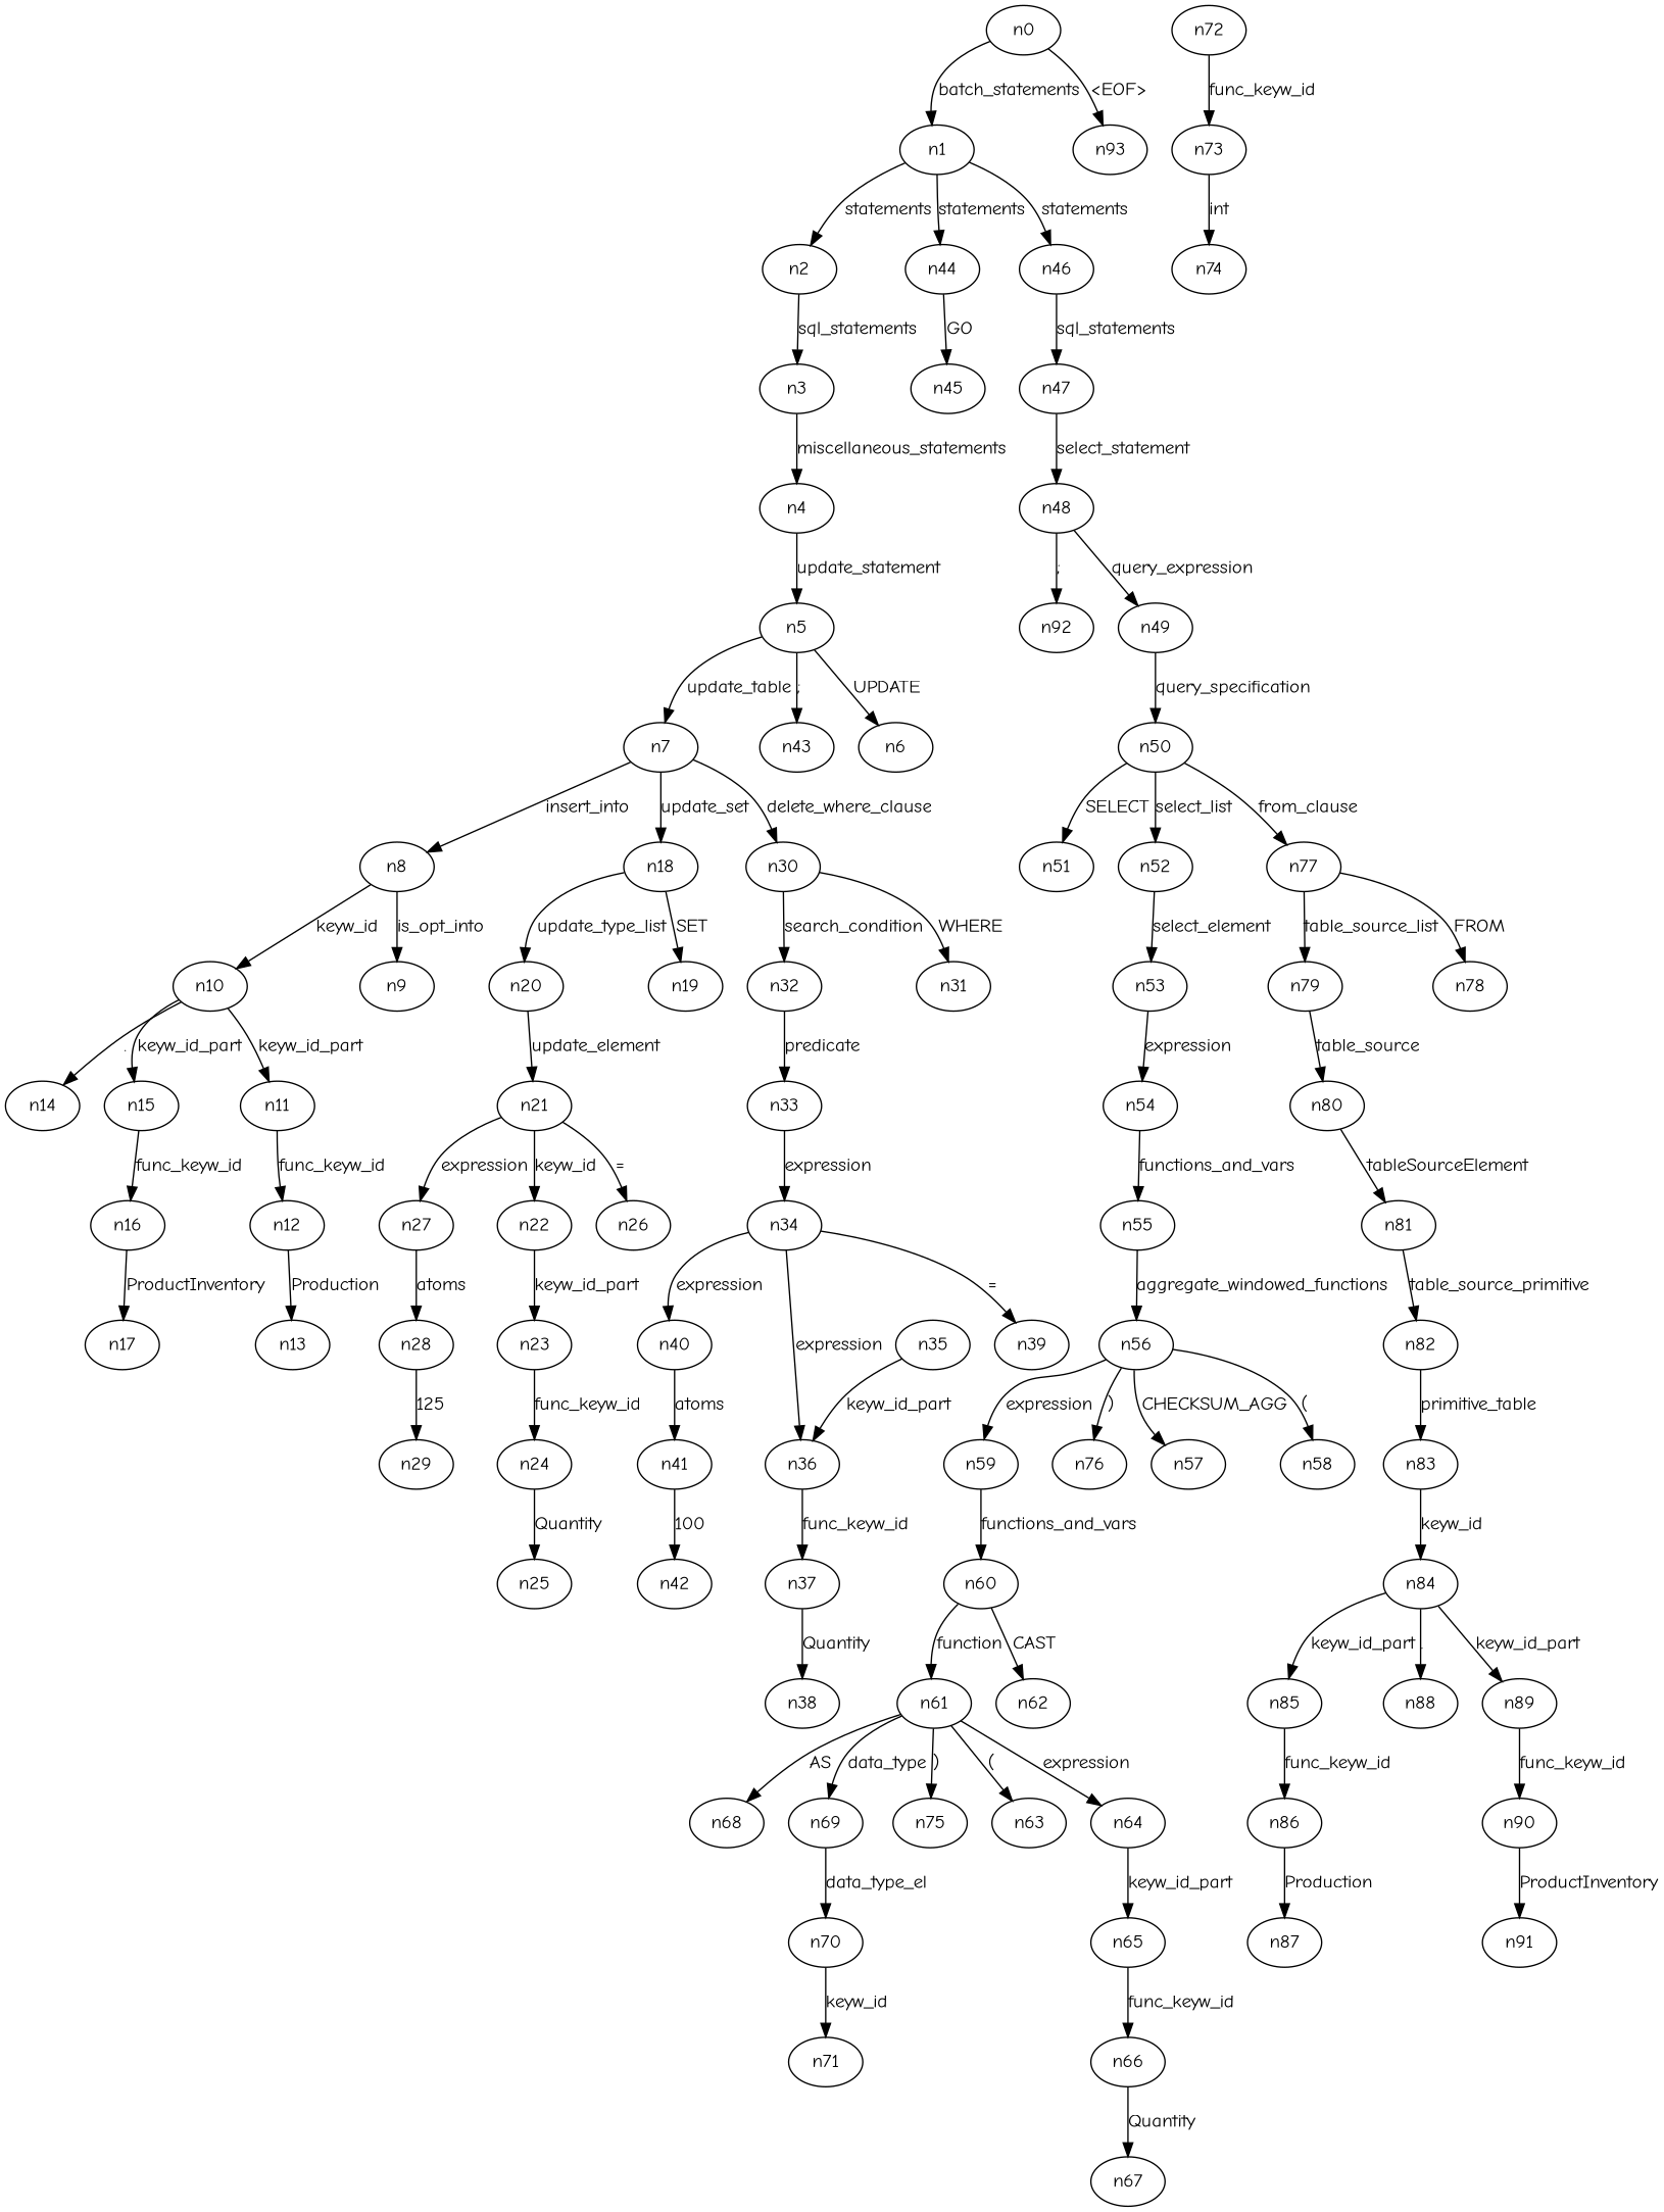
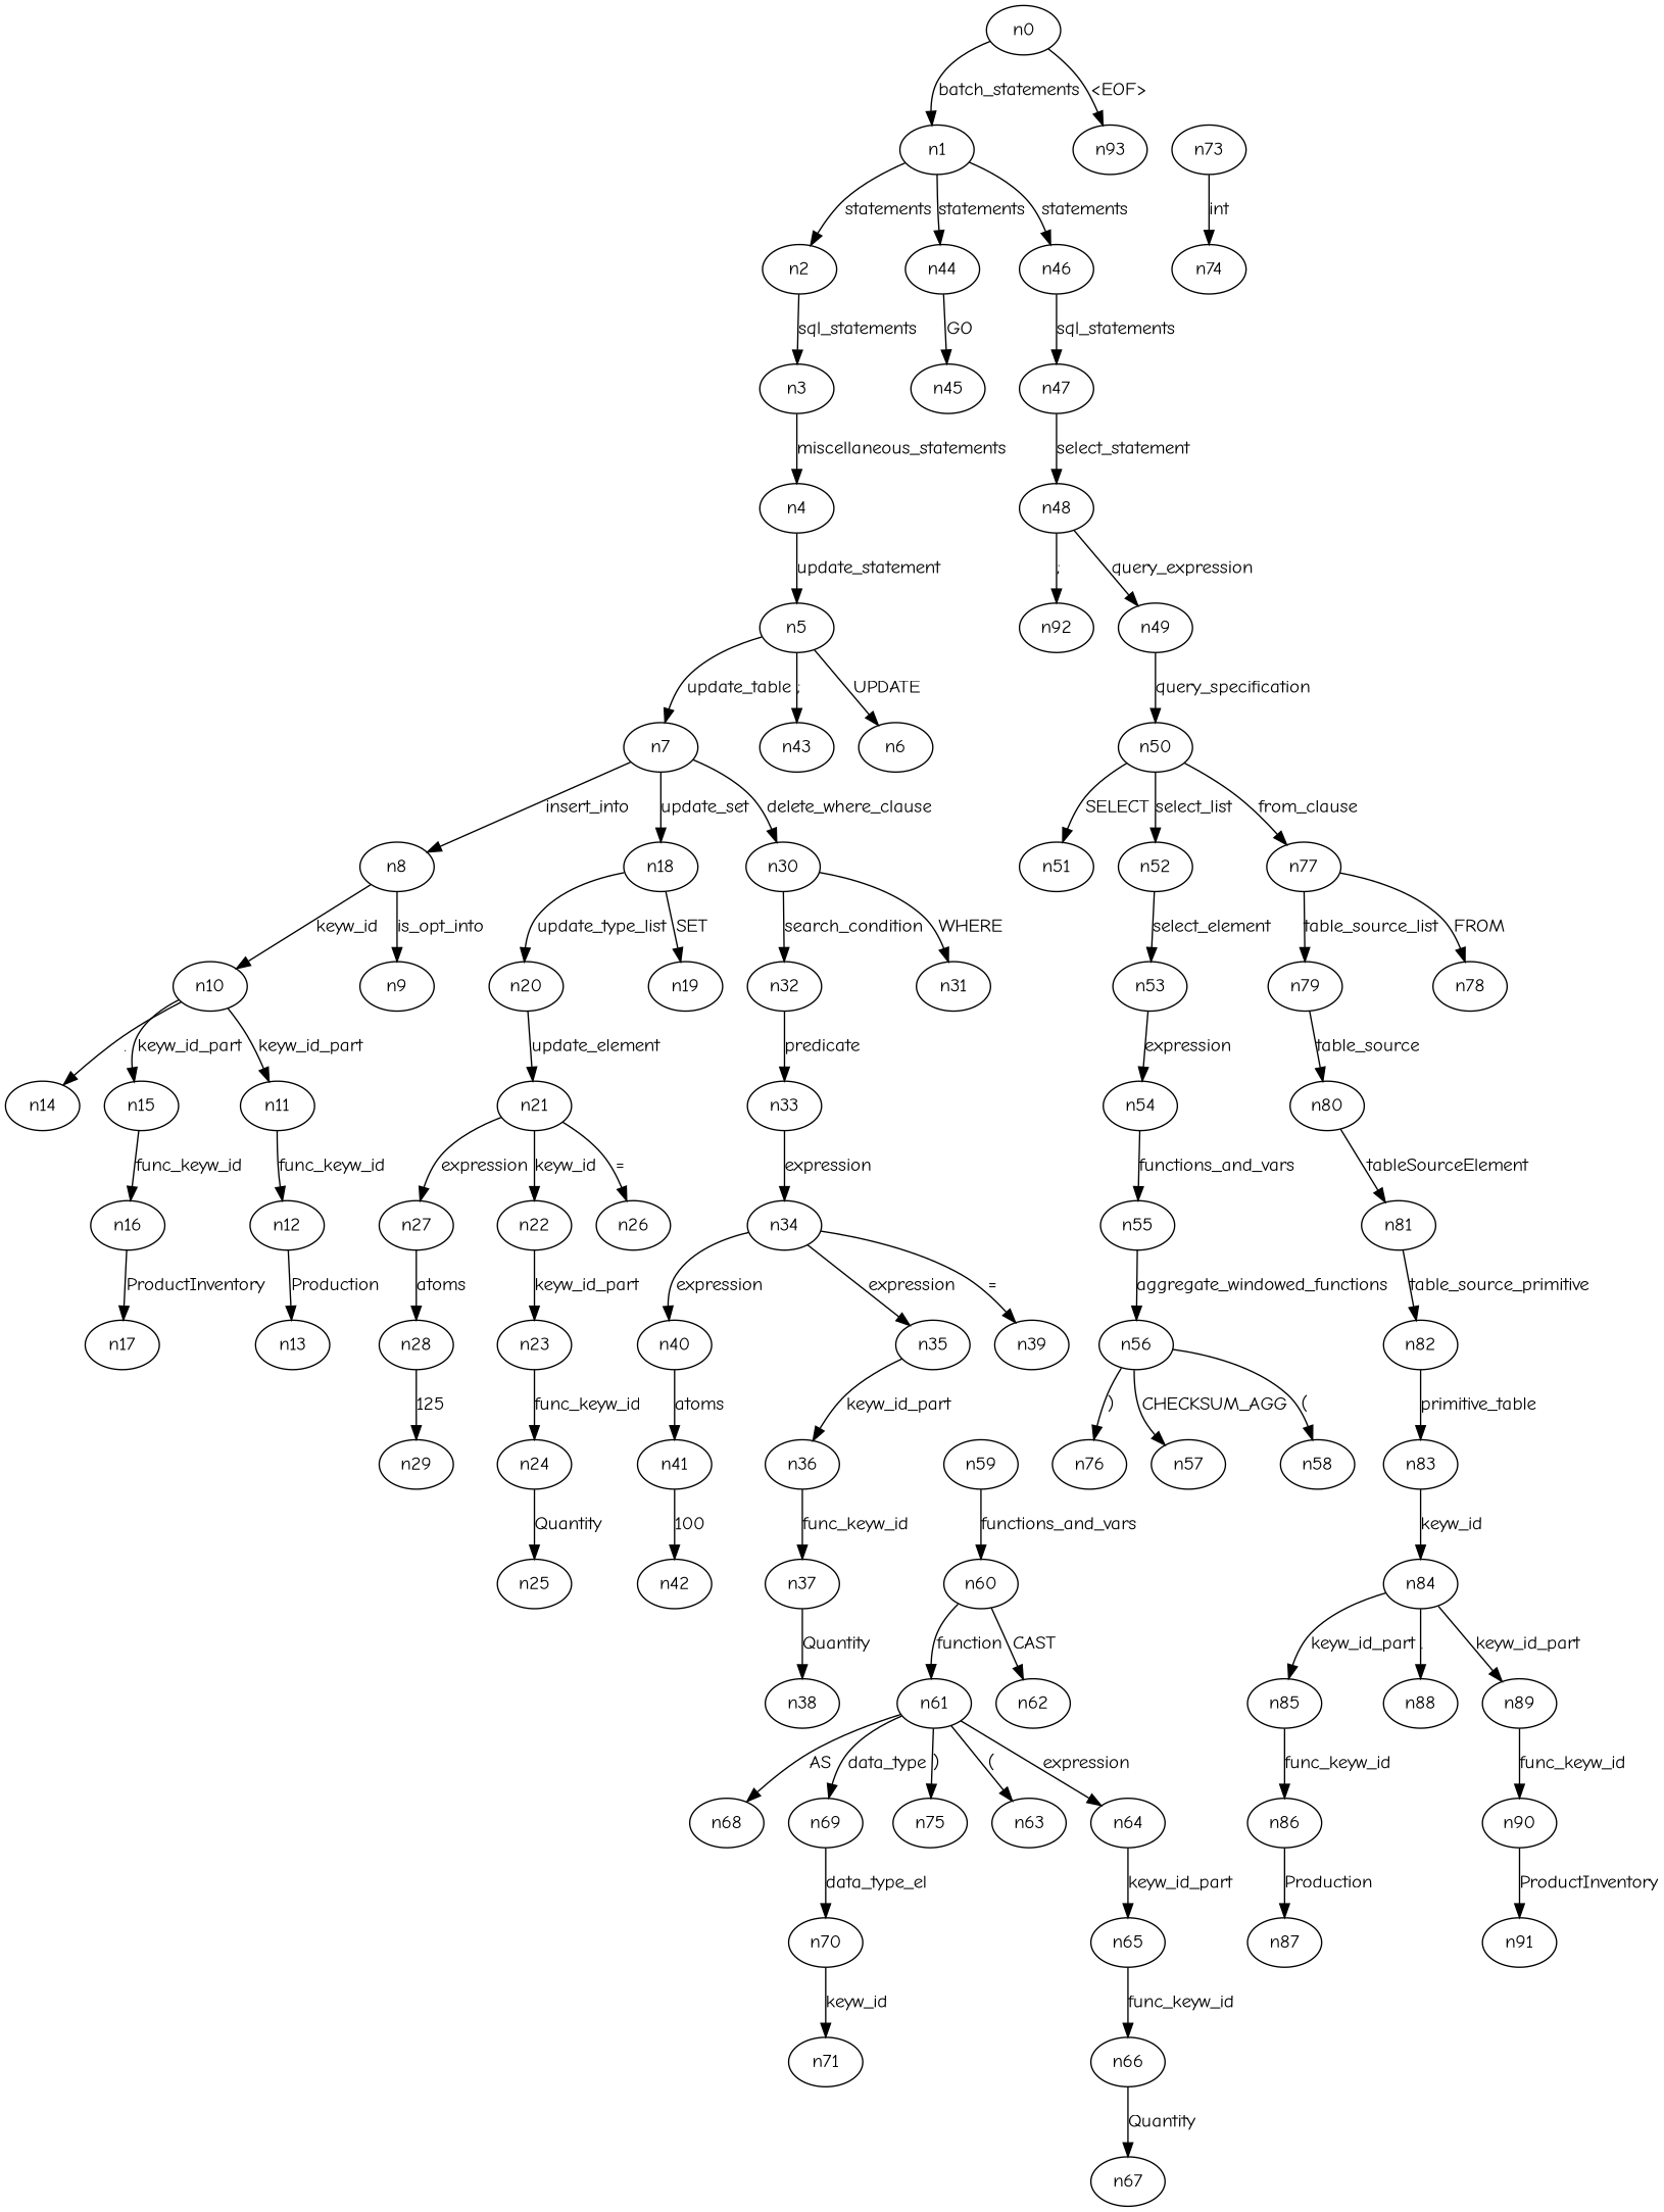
  digraph {
    fontname="Comic Neue"
    node [fontname="Comic Neue"]
    edge [fontname="Comic Neue"]
    n0
    n1
    n93
    n2
    n44
    n46
    n3
    n45
    n47
    n4
    n5
    n6
    n7
    n43
    n8
    n18
    n30
    n9
    n10
    n19
    n20
    n31
    n32
    n11
    n14
    n15
    n12
    n16
    n13
    n17
    n21
    n22
    n26
    n27
    n23
    n28
    n24
    n25
    n29
    n33
    n34
    n35
    n39
    n40
    n36
    n41
    n37
    n38
    n42
    n48
    n49
    n92
    n50
    n51
    n52
    n77
    n53
    n78
    n79
    n54
    n55
    n56
    n57
    n58
    n59
    n76
    n60
    n61
    n62
    n63
    n64
    n68
    n69
    n75
    n65
    n70
    n66
    n67
    n71
-   n72
    n73
    n74
    n80
    n81
    n82
    n83
    n84
    n85
    n88
    n89
    n86
    n90
    n87
    n91
    n0 -> n1 [label=batch_statements]
    n0 -> n93 [label="<EOF>"]
    n1 -> n2 [label=statements]
    n1 -> n44 [label=statements]
    n1 -> n46 [label=statements]
    n2 -> n3 [label=sql_statements]
    n44 -> n45 [label=GO]
    n46 -> n47 [label=sql_statements]
    n3 -> n4 [label=miscellaneous_statements]
    n47 -> n48 [label=select_statement]
    n4 -> n5 [label=update_statement]
    n5 -> n6 [label=UPDATE]
    n5 -> n7 [label=update_table]
    n5 -> n43 [label=";"]
    n7 -> n8 [label=insert_into]
    n7 -> n18 [label=update_set]
    n7 -> n30 [label=delete_where_clause]
    n8 -> n9 [label=is_opt_into]
    n8 -> n10 [label=keyw_id]
    n18 -> n19 [label=SET]
    n18 -> n20 [label=update_type_list]
    n30 -> n31 [label=WHERE]
    n30 -> n32 [label=search_condition]
    n10 -> n11 [label=keyw_id_part]
    n10 -> n14 [label="."]
    n10 -> n15 [label=keyw_id_part]
    n20 -> n21 [label=update_element]
    n32 -> n33 [label=predicate]
    n11 -> n12 [label=func_keyw_id]
    n15 -> n16 [label=func_keyw_id]
    n12 -> n13 [label=Production]
    n16 -> n17 [label=ProductInventory]
    n21 -> n22 [label=keyw_id]
    n21 -> n26 [label="="]
    n21 -> n27 [label=expression]
    n22 -> n23 [label=keyw_id_part]
    n27 -> n28 [label=atoms]
    n23 -> n24 [label=func_keyw_id]
    n28 -> n29 [label=125]
    n24 -> n25 [label=Quantity]
    n33 -> n34 [label=expression]
-   n34 -> n36 [label=expression]
+   n34 -> n35 [label=expression]
    n34 -> n39 [label="="]
    n34 -> n40 [label=expression]
    n35 -> n36 [label=keyw_id_part]
    n40 -> n41 [label=atoms]
    n36 -> n37 [label=func_keyw_id]
    n41 -> n42 [label=100]
    n37 -> n38 [label=Quantity]
    n48 -> n49 [label=query_expression]
    n48 -> n92 [label=";"]
    n49 -> n50 [label=query_specification]
    n50 -> n51 [label=SELECT]
    n50 -> n52 [label=select_list]
    n50 -> n77 [label=from_clause]
    n52 -> n53 [label=select_element]
    n77 -> n78 [label=FROM]
    n77 -> n79 [label=table_source_list]
    n53 -> n54 [label=expression]
    n79 -> n80 [label=table_source]
    n54 -> n55 [label=functions_and_vars]
    n55 -> n56 [label=aggregate_windowed_functions]
    n56 -> n57 [label=CHECKSUM_AGG]
    n56 -> n58 [label="("]
-   n56 -> n59 [label=expression]
    n56 -> n76 [label=")"]
    n59 -> n60 [label=functions_and_vars]
    n60 -> n61 [label=function]
    n60 -> n62 [label=CAST]
    n61 -> n63 [label="("]
    n61 -> n64 [label=expression]
    n61 -> n68 [label=AS]
    n61 -> n69 [label=data_type]
    n61 -> n75 [label=")"]
    n64 -> n65 [label=keyw_id_part]
    n69 -> n70 [label=data_type_el]
    n65 -> n66 [label=func_keyw_id]
    n70 -> n71 [label=keyw_id]
    n66 -> n67 [label=Quantity]
-   n72 -> n73 [label=func_keyw_id]
    n73 -> n74 [label=int]
    n80 -> n81 [label=tableSourceElement]
    n81 -> n82 [label=table_source_primitive]
    n82 -> n83 [label=primitive_table]
    n83 -> n84 [label=keyw_id]
    n84 -> n85 [label=keyw_id_part]
    n84 -> n88 [label="."]
    n84 -> n89 [label=keyw_id_part]
    n85 -> n86 [label=func_keyw_id]
    n89 -> n90 [label=func_keyw_id]
    n86 -> n87 [label=Production]
    n90 -> n91 [label=ProductInventory]
  }
